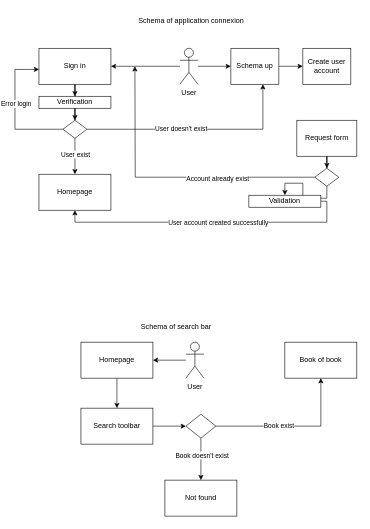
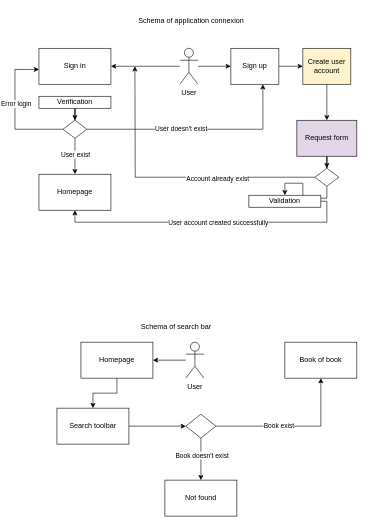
  <mxCell id="0" />
  <mxCell id="1" parent="0" />
  <mxCell id="2" value="Schema of application connexion" style="text;html=1;align=center;verticalAlign=middle;whiteSpace=wrap;rounded=0;" vertex="1" parent="1"><mxGeometry x="189" y="20" width="250" height="30" as="geometry" /></mxCell>
  <mxCell id="3" style="edgeStyle=orthogonalEdgeStyle;rounded=0;orthogonalLoop=1;jettySize=auto;html=1;entryX=1;entryY=0.5;entryDx=0;entryDy=0;" edge="1" parent="1" source="5" target="7"><mxGeometry relative="1" as="geometry" /></mxCell>
  <mxCell id="4" style="edgeStyle=orthogonalEdgeStyle;rounded=0;orthogonalLoop=1;jettySize=auto;html=1;entryX=0;entryY=0.5;entryDx=0;entryDy=0;" edge="1" parent="1" source="5" target="9"><mxGeometry relative="1" as="geometry" /></mxCell>
  <mxCell id="5" value="User" style="shape=umlActor;verticalLabelPosition=bottom;verticalAlign=top;html=1;outlineConnect=0;" vertex="1" parent="1"><mxGeometry x="295" y="80" width="30" height="60" as="geometry" /></mxCell>
- <mxCell id="6" value="" style="edgeStyle=orthogonalEdgeStyle;rounded=0;orthogonalLoop=1;jettySize=auto;html=1;" edge="1" parent="1" source="7" target="11"><mxGeometry relative="1" as="geometry" /></mxCell>
  <mxCell id="7" value="Sign in" style="rounded=0;whiteSpace=wrap;html=1;" vertex="1" parent="1"><mxGeometry x="60" y="80" width="120" height="60" as="geometry" /></mxCell>
  <mxCell id="8" value="" style="edgeStyle=orthogonalEdgeStyle;rounded=0;orthogonalLoop=1;jettySize=auto;html=1;" edge="1" parent="1" source="9" target="21"><mxGeometry relative="1" as="geometry" /></mxCell>
- <mxCell id="9" value="Schema up" style="rounded=0;whiteSpace=wrap;html=1;" vertex="1" parent="1"><mxGeometry x="380" y="80" width="80" height="60" as="geometry" /></mxCell>
+ <mxCell id="9" value="Sign up" style="rounded=0;whiteSpace=wrap;html=1;" vertex="1" parent="1"><mxGeometry x="380" y="80" width="80" height="60" as="geometry" /></mxCell>
  <mxCell id="10" value="" style="edgeStyle=orthogonalEdgeStyle;rounded=0;orthogonalLoop=1;jettySize=auto;html=1;" edge="1" parent="1" source="11" target="18"><mxGeometry relative="1" as="geometry" /></mxCell>
  <mxCell id="11" value="Verification" style="whiteSpace=wrap;html=1;rounded=0;" vertex="1" parent="1"><mxGeometry x="60" y="160" width="120" height="20" as="geometry" /></mxCell>
  <mxCell id="12" style="edgeStyle=orthogonalEdgeStyle;rounded=0;orthogonalLoop=1;jettySize=auto;html=1;entryX=0.667;entryY=1;entryDx=0;entryDy=0;entryPerimeter=0;" edge="1" parent="1" source="18" target="9"><mxGeometry relative="1" as="geometry"><mxPoint x="460" y="215" as="targetPoint" /></mxGeometry></mxCell>
  <mxCell id="13" value="User doesn't exist" style="edgeLabel;html=1;align=center;verticalAlign=middle;resizable=0;points=[];" vertex="1" connectable="0" parent="12"><mxGeometry x="-0.154" y="1" relative="1" as="geometry"><mxPoint as="offset" /></mxGeometry></mxCell>
  <mxCell id="14" style="edgeStyle=orthogonalEdgeStyle;rounded=0;orthogonalLoop=1;jettySize=auto;html=1;entryX=0.001;entryY=0.588;entryDx=0;entryDy=0;entryPerimeter=0;exitX=0;exitY=0.5;exitDx=0;exitDy=0;" edge="1" parent="1" source="18" target="7"><mxGeometry relative="1" as="geometry"><mxPoint x="20" y="110" as="targetPoint" /><Array as="points"><mxPoint x="20" y="215" /><mxPoint x="20" y="115" /></Array></mxGeometry></mxCell>
  <mxCell id="15" value="Error login" style="edgeLabel;html=1;align=center;verticalAlign=middle;resizable=0;points=[];" vertex="1" connectable="0" parent="14"><mxGeometry x="0.115" y="-1" relative="1" as="geometry"><mxPoint as="offset" /></mxGeometry></mxCell>
  <mxCell id="16" value="" style="edgeStyle=orthogonalEdgeStyle;rounded=0;orthogonalLoop=1;jettySize=auto;html=1;" edge="1" parent="1" source="18" target="19"><mxGeometry relative="1" as="geometry" /></mxCell>
  <mxCell id="17" value="User exist" style="edgeLabel;html=1;align=center;verticalAlign=middle;resizable=0;points=[];" vertex="1" connectable="0" parent="16"><mxGeometry x="-0.119" relative="1" as="geometry"><mxPoint as="offset" /></mxGeometry></mxCell>
  <mxCell id="18" value="" style="rhombus;whiteSpace=wrap;html=1;rounded=0;" vertex="1" parent="1"><mxGeometry x="100" y="200" width="40" height="30" as="geometry" /></mxCell>
  <mxCell id="19" value="Homepage" style="whiteSpace=wrap;html=1;rounded=0;" vertex="1" parent="1"><mxGeometry x="60" y="290" width="120" height="60" as="geometry" /></mxCell>
- <mxCell id="21" value="Create user account" style="rounded=0;whiteSpace=wrap;html=1;" vertex="1" parent="1"><mxGeometry x="500" y="80" width="80" height="60" as="geometry" /></mxCell>
+ <mxCell id="20" value="" style="edgeStyle=orthogonalEdgeStyle;rounded=0;orthogonalLoop=1;jettySize=auto;html=1;" edge="1" parent="1" source="21" target="23"><mxGeometry relative="1" as="geometry"><Array as="points"><mxPoint x="540" y="180" /><mxPoint x="540" y="180" /></Array></mxGeometry></mxCell>
+ <mxCell id="21" value="Create user account" style="rounded=0;whiteSpace=wrap;html=1;fillColor=#fff2cc;" vertex="1" parent="1"><mxGeometry x="500" y="80" width="80" height="60" as="geometry" /></mxCell>
  <mxCell id="22" value="" style="edgeStyle=orthogonalEdgeStyle;rounded=0;orthogonalLoop=1;jettySize=auto;html=1;" edge="1" parent="1" source="23" target="27"><mxGeometry relative="1" as="geometry" /></mxCell>
- <mxCell id="23" value="Request form" style="whiteSpace=wrap;html=1;rounded=0;" vertex="1" parent="1"><mxGeometry x="490" y="200" width="100" height="60" as="geometry" /></mxCell>
+ <mxCell id="23" value="Request form" style="whiteSpace=wrap;html=1;rounded=0;fillColor=#e1d5e7;" vertex="1" parent="1"><mxGeometry x="490" y="200" width="100" height="60" as="geometry" /></mxCell>
  <mxCell id="24" style="edgeStyle=orthogonalEdgeStyle;rounded=0;orthogonalLoop=1;jettySize=auto;html=1;exitX=0;exitY=0.5;exitDx=0;exitDy=0;" edge="1" parent="1" source="27"><mxGeometry relative="1" as="geometry"><mxPoint x="220" y="110" as="targetPoint" /></mxGeometry></mxCell>
  <mxCell id="25" value="Account already exist" style="edgeLabel;html=1;align=center;verticalAlign=middle;resizable=0;points=[];" vertex="1" connectable="0" parent="24"><mxGeometry x="-0.326" y="1" relative="1" as="geometry"><mxPoint as="offset" /></mxGeometry></mxCell>
  <mxCell id="26" value="" style="edgeStyle=orthogonalEdgeStyle;rounded=0;orthogonalLoop=1;jettySize=auto;html=1;" edge="1" parent="1" source="27" target="30"><mxGeometry relative="1" as="geometry" /></mxCell>
  <mxCell id="27" value="" style="rhombus;whiteSpace=wrap;html=1;rounded=0;" vertex="1" parent="1"><mxGeometry x="520" y="280" width="40" height="30" as="geometry" /></mxCell>
  <mxCell id="28" style="edgeStyle=orthogonalEdgeStyle;rounded=0;orthogonalLoop=1;jettySize=auto;html=1;entryX=0.5;entryY=1;entryDx=0;entryDy=0;" edge="1" parent="1" source="30" target="19"><mxGeometry relative="1" as="geometry"><mxPoint x="120" y="380" as="targetPoint" /><Array as="points"><mxPoint x="540" y="370" /><mxPoint x="120" y="370" /></Array></mxGeometry></mxCell>
  <mxCell id="29" value="User account created successfully" style="edgeLabel;html=1;align=center;verticalAlign=middle;resizable=0;points=[];" vertex="1" connectable="0" parent="28"><mxGeometry x="-0.064" relative="1" as="geometry"><mxPoint as="offset" /></mxGeometry></mxCell>
  <mxCell id="30" value="Validation" style="whiteSpace=wrap;html=1;rounded=0;" vertex="1" parent="1"><mxGeometry x="410" y="325" width="120" height="20" as="geometry" /></mxCell>
  <mxCell id="31" value="Schema of search bar" style="text;html=1;align=center;verticalAlign=middle;whiteSpace=wrap;rounded=0;" vertex="1" parent="1"><mxGeometry x="119" y="530" width="340" height="30" as="geometry" /></mxCell>
  <mxCell id="32" value="" style="edgeStyle=orthogonalEdgeStyle;rounded=0;orthogonalLoop=1;jettySize=auto;html=1;" edge="1" parent="1" source="33" target="37"><mxGeometry relative="1" as="geometry" /></mxCell>
  <mxCell id="33" value="Homepage" style="rounded=0;whiteSpace=wrap;html=1;" vertex="1" parent="1"><mxGeometry x="130" y="570" width="120" height="60" as="geometry" /></mxCell>
  <mxCell id="34" style="edgeStyle=orthogonalEdgeStyle;rounded=0;orthogonalLoop=1;jettySize=auto;html=1;entryX=1;entryY=0.5;entryDx=0;entryDy=0;" edge="1" parent="1" source="35" target="33"><mxGeometry relative="1" as="geometry" /></mxCell>
  <mxCell id="35" value="User" style="shape=umlActor;verticalLabelPosition=bottom;verticalAlign=top;html=1;outlineConnect=0;" vertex="1" parent="1"><mxGeometry x="305" y="570" width="30" height="60" as="geometry" /></mxCell>
  <mxCell id="36" value="" style="edgeStyle=orthogonalEdgeStyle;rounded=0;orthogonalLoop=1;jettySize=auto;html=1;" edge="1" parent="1" source="37" target="41"><mxGeometry relative="1" as="geometry" /></mxCell>
- <mxCell id="37" value="Search toolbar" style="rounded=0;whiteSpace=wrap;html=1;" vertex="1" parent="1"><mxGeometry x="130" y="680" width="120" height="60" as="geometry" /></mxCell>
+ <mxCell id="37" value="Search toolbar" style="rounded=0;whiteSpace=wrap;html=1;" vertex="1" parent="1"><mxGeometry x="90" y="680" width="120" height="60" as="geometry" /></mxCell>
  <mxCell id="38" value="Book exist" style="edgeStyle=orthogonalEdgeStyle;rounded=0;orthogonalLoop=1;jettySize=auto;html=1;" edge="1" parent="1" source="41" target="42"><mxGeometry x="-0.176" relative="1" as="geometry"><Array as="points"><mxPoint x="530" y="710" /></Array><mxPoint as="offset" /></mxGeometry></mxCell>
  <mxCell id="39" value="" style="edgeStyle=orthogonalEdgeStyle;rounded=0;orthogonalLoop=1;jettySize=auto;html=1;" edge="1" parent="1" source="41" target="43"><mxGeometry relative="1" as="geometry" /></mxCell>
  <mxCell id="40" value="Book doesn't exist" style="edgeLabel;html=1;align=center;verticalAlign=middle;resizable=0;points=[];" vertex="1" connectable="0" parent="39"><mxGeometry x="-0.201" y="1" relative="1" as="geometry"><mxPoint as="offset" /></mxGeometry></mxCell>
  <mxCell id="41" value="" style="rhombus;whiteSpace=wrap;html=1;rounded=0;" vertex="1" parent="1"><mxGeometry x="305" y="690" width="50" height="40" as="geometry" /></mxCell>
  <mxCell id="42" value="Book of book" style="whiteSpace=wrap;html=1;rounded=0;" vertex="1" parent="1"><mxGeometry x="470" y="570" width="120" height="60" as="geometry" /></mxCell>
  <mxCell id="43" value="Not found" style="whiteSpace=wrap;html=1;rounded=0;" vertex="1" parent="1"><mxGeometry x="270" y="800" width="120" height="60" as="geometry" /></mxCell>
